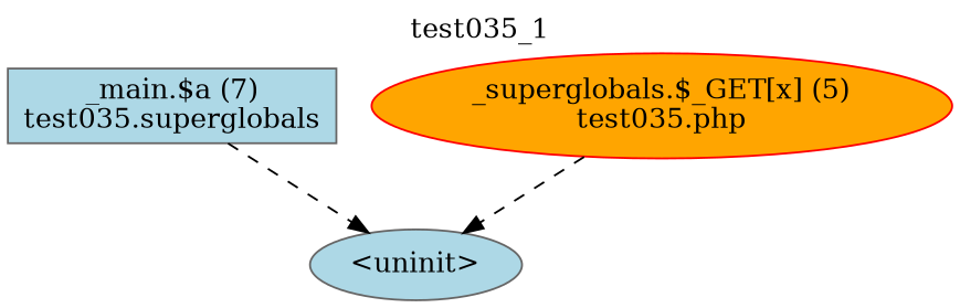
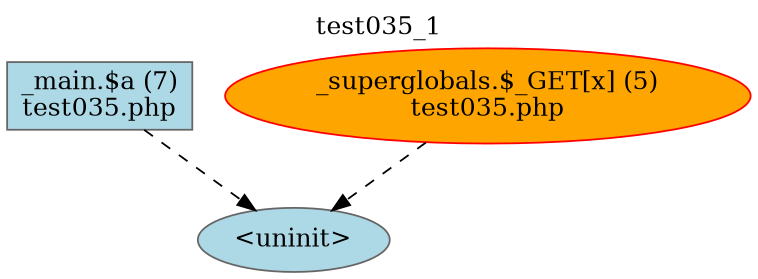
  digraph {
    label=test035_1
    labelloc=t
    node [color=gray40 fillcolor=lightblue shape=ellipse style=filled]
    edge [style=dashed]
-   n1 [label="_main.$a (7)\ntest035.superglobals" shape=box]
+   n1 [label="_main.$a (7)\ntest035.php" shape=box]
    n2 [label="<uninit>"]
    n3 [color=red fillcolor=orange label="_superglobals.$_GET[x] (5)\ntest035.php"]
    n1 -> n2
    n3 -> n2
  }
